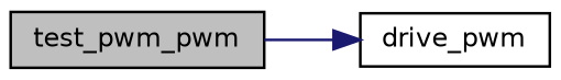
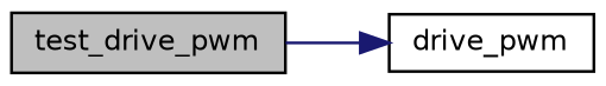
  digraph {
    rankdir=LR
    node [color=black fontname=Helvetica fontsize=10 shape=record style=filled]
-   n1 [fillcolor=grey75 fontcolor=black height=0.2 label=test_pwm_pwm width=0.4]
+   n1 [fillcolor=grey75 fontcolor=black height=0.2 label=test_drive_pwm width=0.4]
    n2 [fillcolor=white height=0.2 label=drive_pwm width=0.4]
    n1 -> n2 [color=midnightblue fontname=Helvetica fontsize=10 labelfontname=Helvetica labelfontsize=10 style=solid]
  }
